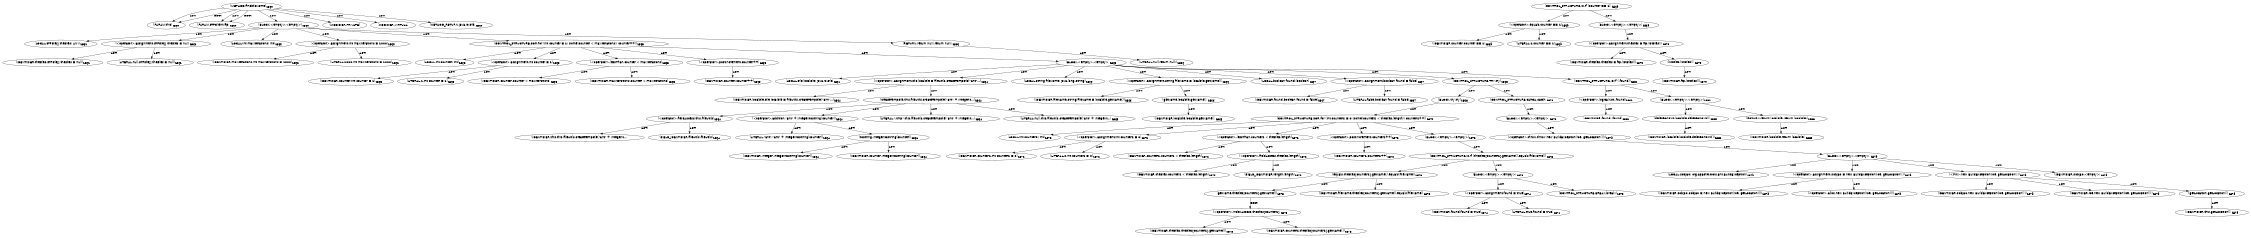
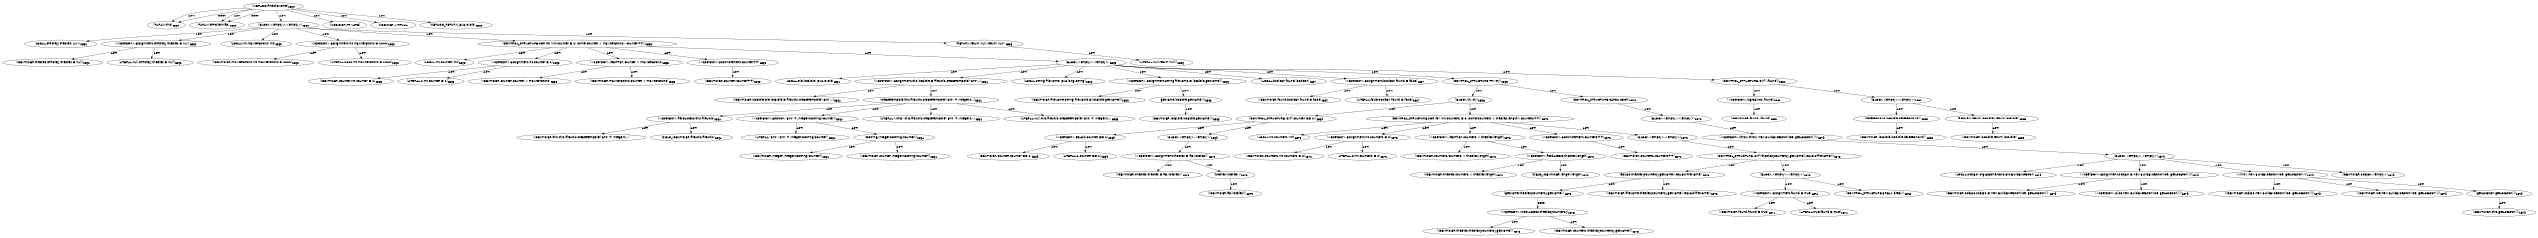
  digraph {
    fontname="DejaVu Sans"
    node [fontname="DejaVu Sans"]
    edge [fontname="DejaVu Sans"]
    n1 [label=<(METHOD,findFileName)<SUB>1560</SUB>>]
    n2 [label=<(PARAM,this)<SUB>1560</SUB>>]
    n3 [label=<(PARAM,FTPClient ftp)<SUB>1560</SUB>>]
    n4 [label=<(BLOCK,&lt;empty&gt;,&lt;empty&gt;)<SUB>1560</SUB>>]
    n5 [label=<(MODIFIER,PRIVATE)>]
    n6 [label=<(MODIFIER,VIRTUAL)>]
    n7 [label=<(METHOD_RETURN,java.io.File)<SUB>1560</SUB>>]
    n8 [label=<(LOCAL,FTPFile[] theFiles: ANY)<SUB>1561</SUB>>]
    n9 [label=<(&lt;operator&gt;.assignment,FTPFile[] theFiles = null)<SUB>1561</SUB>>]
    n10 [label=<(LOCAL,int maxIterations: int)<SUB>1562</SUB>>]
    n11 [label=<(&lt;operator&gt;.assignment,int maxIterations = 1000)<SUB>1562</SUB>>]
    n12 [label=<(CONTROL_STRUCTURE,FOR,for (int counter = 1; Some(counter &lt; maxIterations); counter++))<SUB>1563</SUB>>]
    n13 [label=<(RETURN,return null;,return null;)<SUB>1586</SUB>>]
    n14 [label=<(IDENTIFIER,theFiles,FTPFile[] theFiles = null)<SUB>1561</SUB>>]
    n15 [label=<(LITERAL,null,FTPFile[] theFiles = null)<SUB>1561</SUB>>]
    n16 [label=<(IDENTIFIER,maxIterations,int maxIterations = 1000)<SUB>1562</SUB>>]
    n17 [label=<(LITERAL,1000,int maxIterations = 1000)<SUB>1562</SUB>>]
    n18 [label=<(LOCAL,int counter: int)<SUB>1563</SUB>>]
    n19 [label=<(&lt;operator&gt;.assignment,int counter = 1)<SUB>1563</SUB>>]
    n20 [label=<(&lt;operator&gt;.lessThan,counter &lt; maxIterations)<SUB>1563</SUB>>]
    n21 [label=<(&lt;operator&gt;.postIncrement,counter++)<SUB>1563</SUB>>]
    n22 [label=<(BLOCK,&lt;empty&gt;,&lt;empty&gt;)<SUB>1563</SUB>>]
    n23 [label=<(LITERAL,null,return null;)<SUB>1586</SUB>>]
    n24 [label=<(IDENTIFIER,counter,int counter = 1)<SUB>1563</SUB>>]
    n25 [label=<(LITERAL,1,int counter = 1)<SUB>1563</SUB>>]
    n26 [label=<(IDENTIFIER,counter,counter &lt; maxIterations)<SUB>1563</SUB>>]
    n27 [label=<(IDENTIFIER,maxIterations,counter &lt; maxIterations)<SUB>1563</SUB>>]
    n28 [label=<(IDENTIFIER,counter,counter++)<SUB>1563</SUB>>]
    n29 [label=<(LOCAL,File localFile: java.io.File)<SUB>1564</SUB>>]
    n30 [label=<(&lt;operator&gt;.assignment,File localFile = fileUtils.createTempFile(&quot;ant&quot;...)<SUB>1564</SUB>>]
    n31 [label=<(LOCAL,String fileName: java.lang.String)<SUB>1566</SUB>>]
    n32 [label=<(&lt;operator&gt;.assignment,String fileName = localFile.getName())<SUB>1566</SUB>>]
    n33 [label=<(LOCAL,boolean found: boolean)<SUB>1567</SUB>>]
    n34 [label=<(&lt;operator&gt;.assignment,boolean found = false)<SUB>1567</SUB>>]
    n35 [label=<(CONTROL_STRUCTURE,TRY,try)<SUB>1568</SUB>>]
    n36 [label=<(CONTROL_STRUCTURE,IF,if (!found))<SUB>1581</SUB>>]
    n37 [label=<(IDENTIFIER,localFile,File localFile = fileUtils.createTempFile(&quot;ant&quot;...)<SUB>1564</SUB>>]
    n38 [label=<(createTempFile,this.fileUtils.createTempFile(&quot;ant&quot; + Integer.t...)<SUB>1564</SUB>>]
    n39 [label=<(IDENTIFIER,fileName,String fileName = localFile.getName())<SUB>1566</SUB>>]
    n40 [label=<(getName,localFile.getName())<SUB>1566</SUB>>]
    n41 [label=<(IDENTIFIER,found,boolean found = false)<SUB>1567</SUB>>]
    n42 [label=<(LITERAL,false,boolean found = false)<SUB>1567</SUB>>]
    n43 [label=<(BLOCK,try,try)<SUB>1568</SUB>>]
    n44 [label=<(CONTROL_STRUCTURE,CATCH,catch)<SUB>1578</SUB>>]
    n45 [label=<(&lt;operator&gt;.logicalNot,!found)<SUB>1581</SUB>>]
    n46 [label=<(BLOCK,&lt;empty&gt;,&lt;empty&gt;)<SUB>1581</SUB>>]
    n47 [label=<(&lt;operator&gt;.fieldAccess,this.fileUtils)<SUB>1564</SUB>>]
    n48 [label=<(&lt;operator&gt;.addition,&quot;ant&quot; + Integer.toString(counter))<SUB>1564</SUB>>]
    n49 [label=<(LITERAL,&quot;.tmp&quot;,this.fileUtils.createTempFile(&quot;ant&quot; + Integer.t...)<SUB>1564</SUB>>]
    n50 [label=<(LITERAL,null,this.fileUtils.createTempFile(&quot;ant&quot; + Integer.t...)<SUB>1565</SUB>>]
    n51 [label=<(IDENTIFIER,this,this.fileUtils.createTempFile(&quot;ant&quot; + Integer.t...)>]
    n52 [label=<(FIELD_IDENTIFIER,fileUtils,fileUtils)<SUB>1564</SUB>>]
    n53 [label=<(LITERAL,&quot;ant&quot;,&quot;ant&quot; + Integer.toString(counter))<SUB>1564</SUB>>]
    n54 [label=<(toString,Integer.toString(counter))<SUB>1564</SUB>>]
    n55 [label=<(IDENTIFIER,Integer,Integer.toString(counter))<SUB>1564</SUB>>]
    n56 [label=<(IDENTIFIER,counter,Integer.toString(counter))<SUB>1564</SUB>>]
    n57 [label=<(IDENTIFIER,localFile,localFile.getName())<SUB>1566</SUB>>]
    n58 [label=<(CONTROL_STRUCTURE,IF,if (counter == 1))<SUB>1569</SUB>>]
    n59 [label=<(CONTROL_STRUCTURE,FOR,for (int counter2 = 0; Some(counter2 &lt; theFiles.length); counter2++))<SUB>1572</SUB>>]
    n60 [label=<(BLOCK,&lt;empty&gt;,&lt;empty&gt;)<SUB>1578</SUB>>]
    n61 [label=<(&lt;operator&gt;.equals,counter == 1)<SUB>1569</SUB>>]
    n62 [label=<(BLOCK,&lt;empty&gt;,&lt;empty&gt;)<SUB>1569</SUB>>]
    n63 [label=<(LOCAL,int counter2: int)<SUB>1572</SUB>>]
    n64 [label=<(&lt;operator&gt;.assignment,int counter2 = 0)<SUB>1572</SUB>>]
    n65 [label=<(&lt;operator&gt;.lessThan,counter2 &lt; theFiles.length)<SUB>1572</SUB>>]
    n66 [label=<(&lt;operator&gt;.postIncrement,counter2++)<SUB>1572</SUB>>]
    n67 [label=<(BLOCK,&lt;empty&gt;,&lt;empty&gt;)<SUB>1572</SUB>>]
    n68 [label=<(IDENTIFIER,counter,counter == 1)<SUB>1569</SUB>>]
    n69 [label=<(LITERAL,1,counter == 1)<SUB>1569</SUB>>]
    n70 [label=<(&lt;operator&gt;.assignment,theFiles = ftp.listFiles())<SUB>1570</SUB>>]
    n71 [label=<(IDENTIFIER,theFiles,theFiles = ftp.listFiles())<SUB>1570</SUB>>]
    n72 [label=<(listFiles,listFiles())<SUB>1570</SUB>>]
    n73 [label=<(IDENTIFIER,ftp,listFiles())<SUB>1570</SUB>>]
    n74 [label=<(IDENTIFIER,counter2,int counter2 = 0)<SUB>1572</SUB>>]
    n75 [label=<(LITERAL,0,int counter2 = 0)<SUB>1572</SUB>>]
    n76 [label=<(IDENTIFIER,counter2,counter2 &lt; theFiles.length)<SUB>1572</SUB>>]
    n77 [label=<(&lt;operator&gt;.fieldAccess,theFiles.length)<SUB>1572</SUB>>]
    n78 [label=<(IDENTIFIER,counter2,counter2++)<SUB>1572</SUB>>]
    n79 [label=<(CONTROL_STRUCTURE,IF,if (theFiles[counter2].getName().equals(fileName)))<SUB>1573</SUB>>]
    n80 [label=<(IDENTIFIER,theFiles,counter2 &lt; theFiles.length)<SUB>1572</SUB>>]
    n81 [label=<(FIELD_IDENTIFIER,length,length)<SUB>1572</SUB>>]
    n82 [label=<(equals,theFiles[counter2].getName().equals(fileName))<SUB>1573</SUB>>]
    n83 [label=<(BLOCK,&lt;empty&gt;,&lt;empty&gt;)<SUB>1573</SUB>>]
    n84 [label=<(getName,theFiles[counter2].getName())<SUB>1573</SUB>>]
    n85 [label=<(IDENTIFIER,fileName,theFiles[counter2].getName().equals(fileName))<SUB>1573</SUB>>]
    n86 [label=<(&lt;operator&gt;.assignment,found = true)<SUB>1574</SUB>>]
    n87 [label=<(CONTROL_STRUCTURE,BREAK,break;)<SUB>1575</SUB>>]
    n88 [label=<(&lt;operator&gt;.indexAccess,theFiles[counter2])<SUB>1573</SUB>>]
    n89 [label=<(IDENTIFIER,theFiles,theFiles[counter2].getName())<SUB>1573</SUB>>]
    n90 [label=<(IDENTIFIER,counter2,theFiles[counter2].getName())<SUB>1573</SUB>>]
    n91 [label=<(IDENTIFIER,found,found = true)<SUB>1574</SUB>>]
    n92 [label=<(LITERAL,true,found = true)<SUB>1574</SUB>>]
    n93 [label=<(&lt;operator&gt;.throw,throw new BuildException(ioe, getLocation());)<SUB>1579</SUB>>]
    n94 [label=<(BLOCK,&lt;empty&gt;,&lt;empty&gt;)<SUB>1579</SUB>>]
    n95 [label=<(LOCAL,$obj30: org.apache.tools.ant.BuildException)<SUB>1579</SUB>>]
    n96 [label=<(&lt;operator&gt;.assignment,$obj30 = new BuildException(ioe, getLocation()))<SUB>1579</SUB>>]
    n97 [label=<(&lt;init&gt;,new BuildException(ioe, getLocation()))<SUB>1579</SUB>>]
    n98 [label=<(IDENTIFIER,$obj30,&lt;empty&gt;)<SUB>1579</SUB>>]
    n99 [label=<(IDENTIFIER,$obj30,$obj30 = new BuildException(ioe, getLocation()))<SUB>1579</SUB>>]
    n100 [label=<(&lt;operator&gt;.alloc,new BuildException(ioe, getLocation()))<SUB>1579</SUB>>]
    n101 [label=<(IDENTIFIER,$obj30,new BuildException(ioe, getLocation()))<SUB>1579</SUB>>]
    n102 [label=<(IDENTIFIER,ioe,new BuildException(ioe, getLocation()))<SUB>1579</SUB>>]
    n103 [label=<(getLocation,getLocation())<SUB>1579</SUB>>]
    n104 [label=<(IDENTIFIER,this,getLocation())<SUB>1579</SUB>>]
    n105 [label=<(IDENTIFIER,found,!found)<SUB>1581</SUB>>]
    n106 [label=<(deleteOnExit,localFile.deleteOnExit())<SUB>1582</SUB>>]
    n107 [label=<(RETURN,return localFile;,return localFile;)<SUB>1583</SUB>>]
    n108 [label=<(IDENTIFIER,localFile,localFile.deleteOnExit())<SUB>1582</SUB>>]
    n109 [label=<(IDENTIFIER,localFile,return localFile;)<SUB>1583</SUB>>]
    n1 -> n2 [label="AST: "]
    n1 -> n2 [label="DDG: "]
    n1 -> n3 [label="AST: "]
    n1 -> n3 [label="DDG: "]
    n1 -> n4 [label="AST: "]
    n1 -> n5 [label="AST: "]
    n1 -> n6 [label="AST: "]
    n1 -> n7 [label="AST: "]
    n4 -> n8 [label="AST: "]
    n4 -> n9 [label="AST: "]
    n4 -> n10 [label="AST: "]
    n4 -> n11 [label="AST: "]
    n4 -> n12 [label="AST: "]
    n4 -> n13 [label="AST: "]
    n9 -> n14 [label="AST: "]
    n9 -> n15 [label="AST: "]
    n11 -> n16 [label="AST: "]
    n11 -> n17 [label="AST: "]
    n12 -> n18 [label="AST: "]
    n12 -> n19 [label="AST: "]
    n12 -> n20 [label="AST: "]
    n12 -> n21 [label="AST: "]
    n12 -> n22 [label="AST: "]
    n13 -> n23 [label="AST: "]
    n19 -> n24 [label="AST: "]
    n19 -> n25 [label="AST: "]
    n20 -> n26 [label="AST: "]
    n20 -> n27 [label="AST: "]
    n21 -> n28 [label="AST: "]
    n22 -> n29 [label="AST: "]
    n22 -> n30 [label="AST: "]
    n22 -> n31 [label="AST: "]
    n22 -> n32 [label="AST: "]
    n22 -> n33 [label="AST: "]
    n22 -> n34 [label="AST: "]
    n22 -> n35 [label="AST: "]
    n22 -> n36 [label="AST: "]
    n30 -> n37 [label="AST: "]
    n30 -> n38 [label="AST: "]
    n32 -> n39 [label="AST: "]
    n32 -> n40 [label="AST: "]
    n34 -> n41 [label="AST: "]
    n34 -> n42 [label="AST: "]
    n35 -> n43 [label="AST: "]
    n35 -> n44 [label="AST: "]
    n36 -> n45 [label="AST: "]
    n36 -> n46 [label="AST: "]
    n38 -> n47 [label="AST: "]
    n38 -> n48 [label="AST: "]
    n38 -> n49 [label="AST: "]
    n38 -> n50 [label="AST: "]
    n40 -> n57 [label="AST: "]
+   n43 -> n58 [label="AST: "]
    n43 -> n59 [label="AST: "]
    n44 -> n60 [label="AST: "]
    n45 -> n105 [label="AST: "]
    n46 -> n106 [label="AST: "]
    n46 -> n107 [label="AST: "]
    n47 -> n51 [label="AST: "]
    n47 -> n52 [label="AST: "]
    n48 -> n53 [label="AST: "]
    n48 -> n54 [label="AST: "]
    n54 -> n55 [label="AST: "]
    n54 -> n56 [label="AST: "]
    n58 -> n61 [label="AST: "]
    n58 -> n62 [label="AST: "]
    n59 -> n63 [label="AST: "]
    n59 -> n64 [label="AST: "]
    n59 -> n65 [label="AST: "]
    n59 -> n66 [label="AST: "]
    n59 -> n67 [label="AST: "]
    n60 -> n93 [label="AST: "]
    n61 -> n68 [label="AST: "]
    n61 -> n69 [label="AST: "]
    n62 -> n70 [label="AST: "]
    n64 -> n74 [label="AST: "]
    n64 -> n75 [label="AST: "]
    n65 -> n76 [label="AST: "]
    n65 -> n77 [label="AST: "]
    n66 -> n78 [label="AST: "]
    n67 -> n79 [label="AST: "]
    n70 -> n71 [label="AST: "]
    n70 -> n72 [label="AST: "]
    n72 -> n73 [label="AST: "]
    n77 -> n80 [label="AST: "]
    n77 -> n81 [label="AST: "]
    n79 -> n82 [label="AST: "]
    n79 -> n83 [label="AST: "]
    n82 -> n84 [label="AST: "]
    n82 -> n85 [label="AST: "]
    n83 -> n86 [label="AST: "]
    n83 -> n87 [label="AST: "]
    n84 -> n88 [label="DDG: "]
    n86 -> n91 [label="AST: "]
    n86 -> n92 [label="AST: "]
    n88 -> n89 [label="AST: "]
    n88 -> n90 [label="AST: "]
    n93 -> n94 [label="AST: "]
    n94 -> n95 [label="AST: "]
    n94 -> n96 [label="AST: "]
    n94 -> n97 [label="AST: "]
    n94 -> n98 [label="AST: "]
    n96 -> n99 [label="AST: "]
    n96 -> n100 [label="AST: "]
    n97 -> n101 [label="AST: "]
    n97 -> n102 [label="AST: "]
    n97 -> n103 [label="AST: "]
    n103 -> n104 [label="AST: "]
    n106 -> n108 [label="AST: "]
    n107 -> n109 [label="AST: "]
  }
